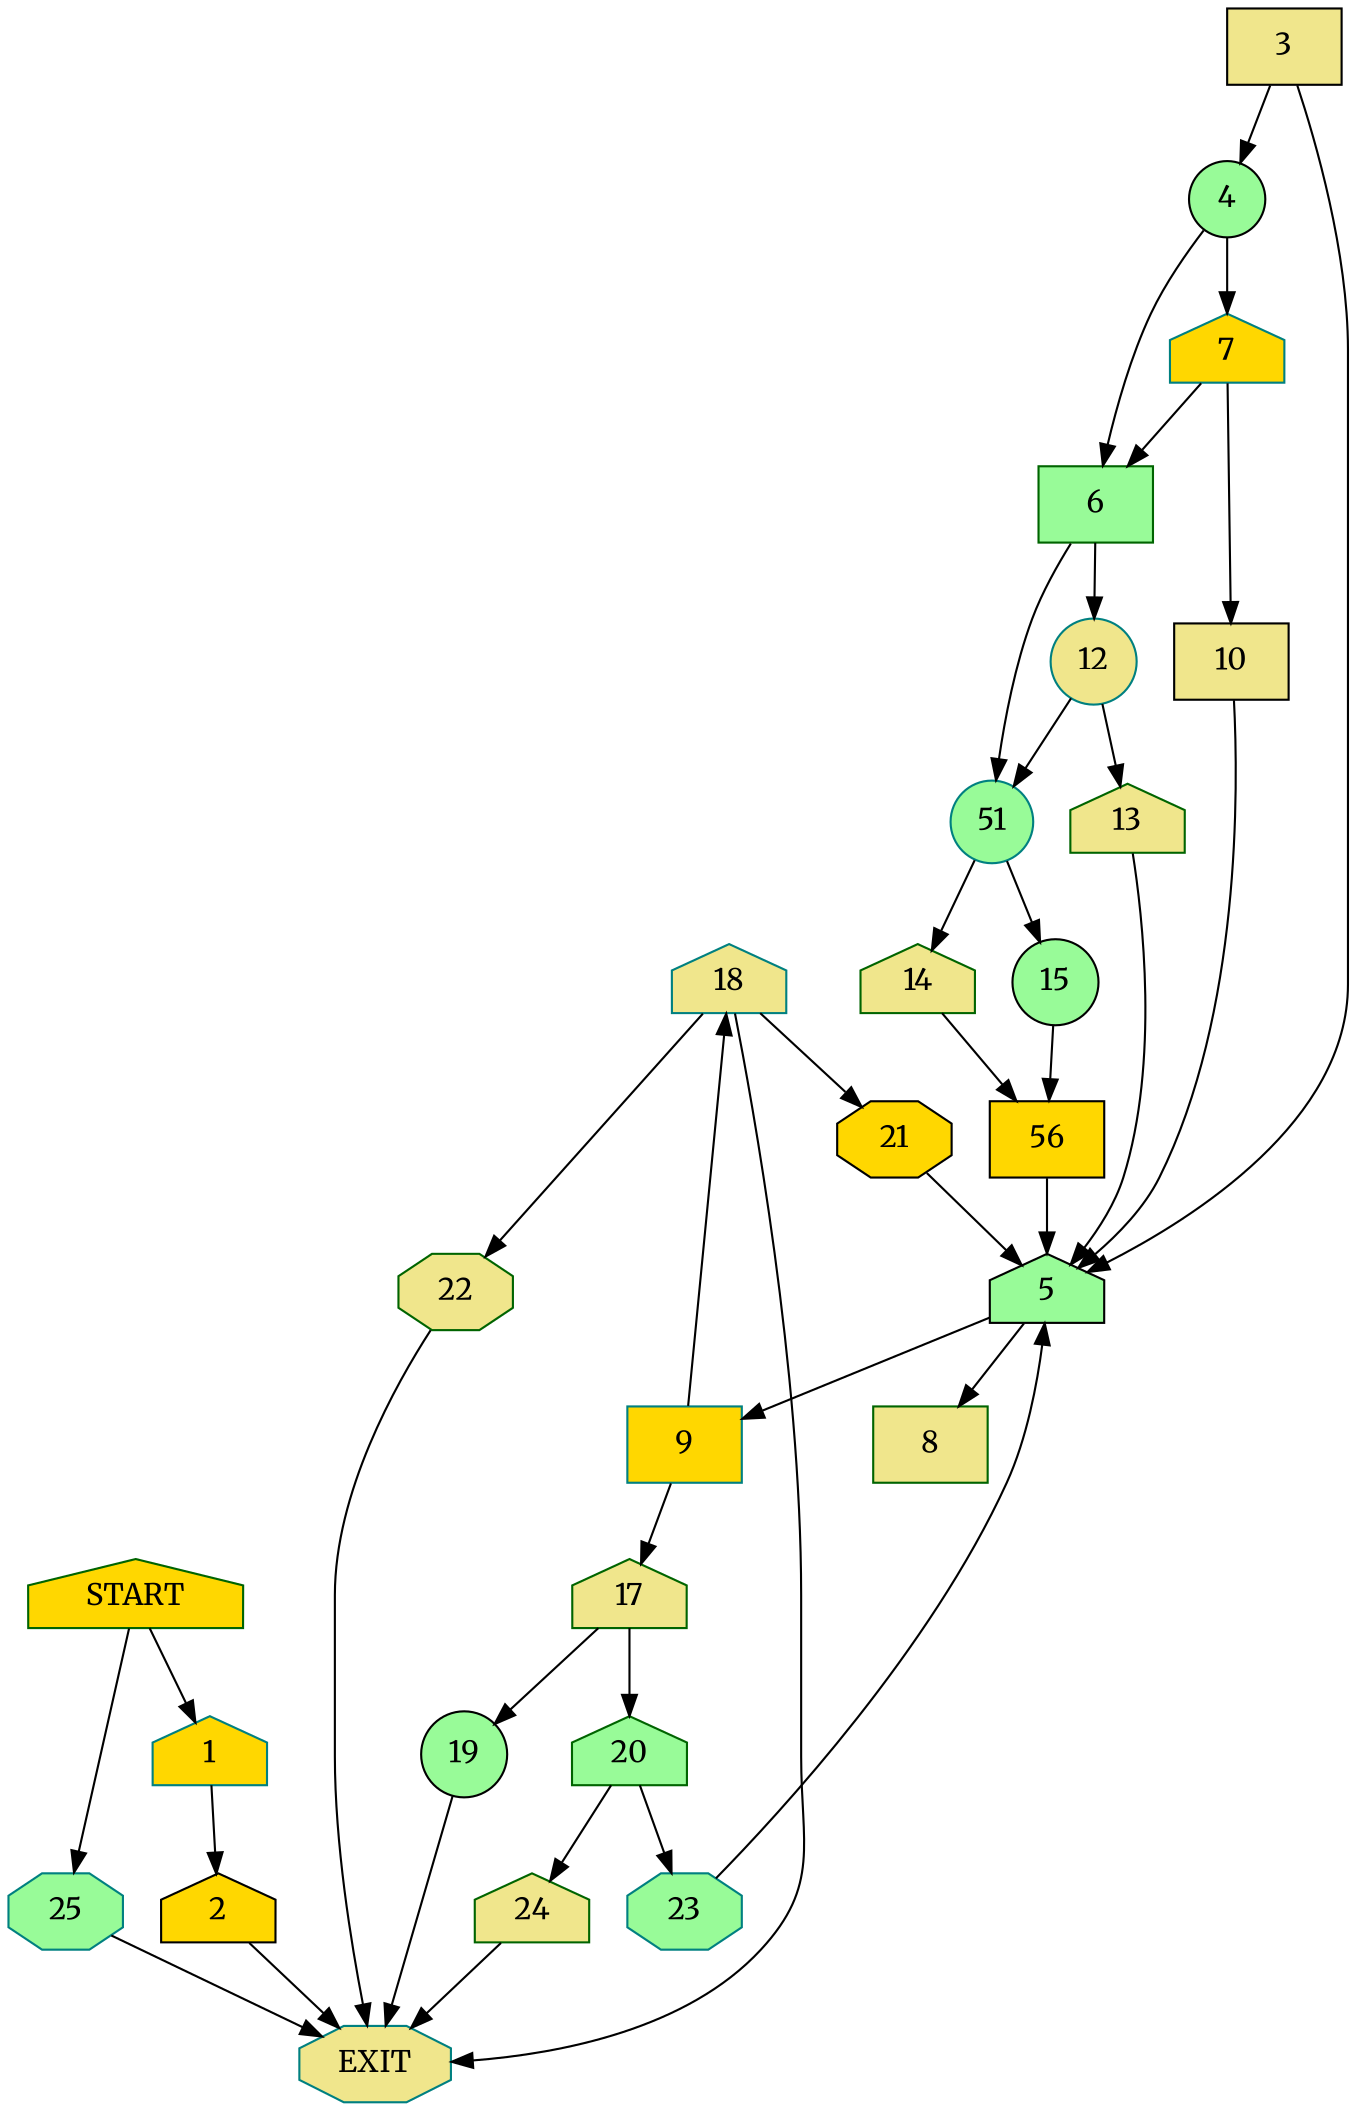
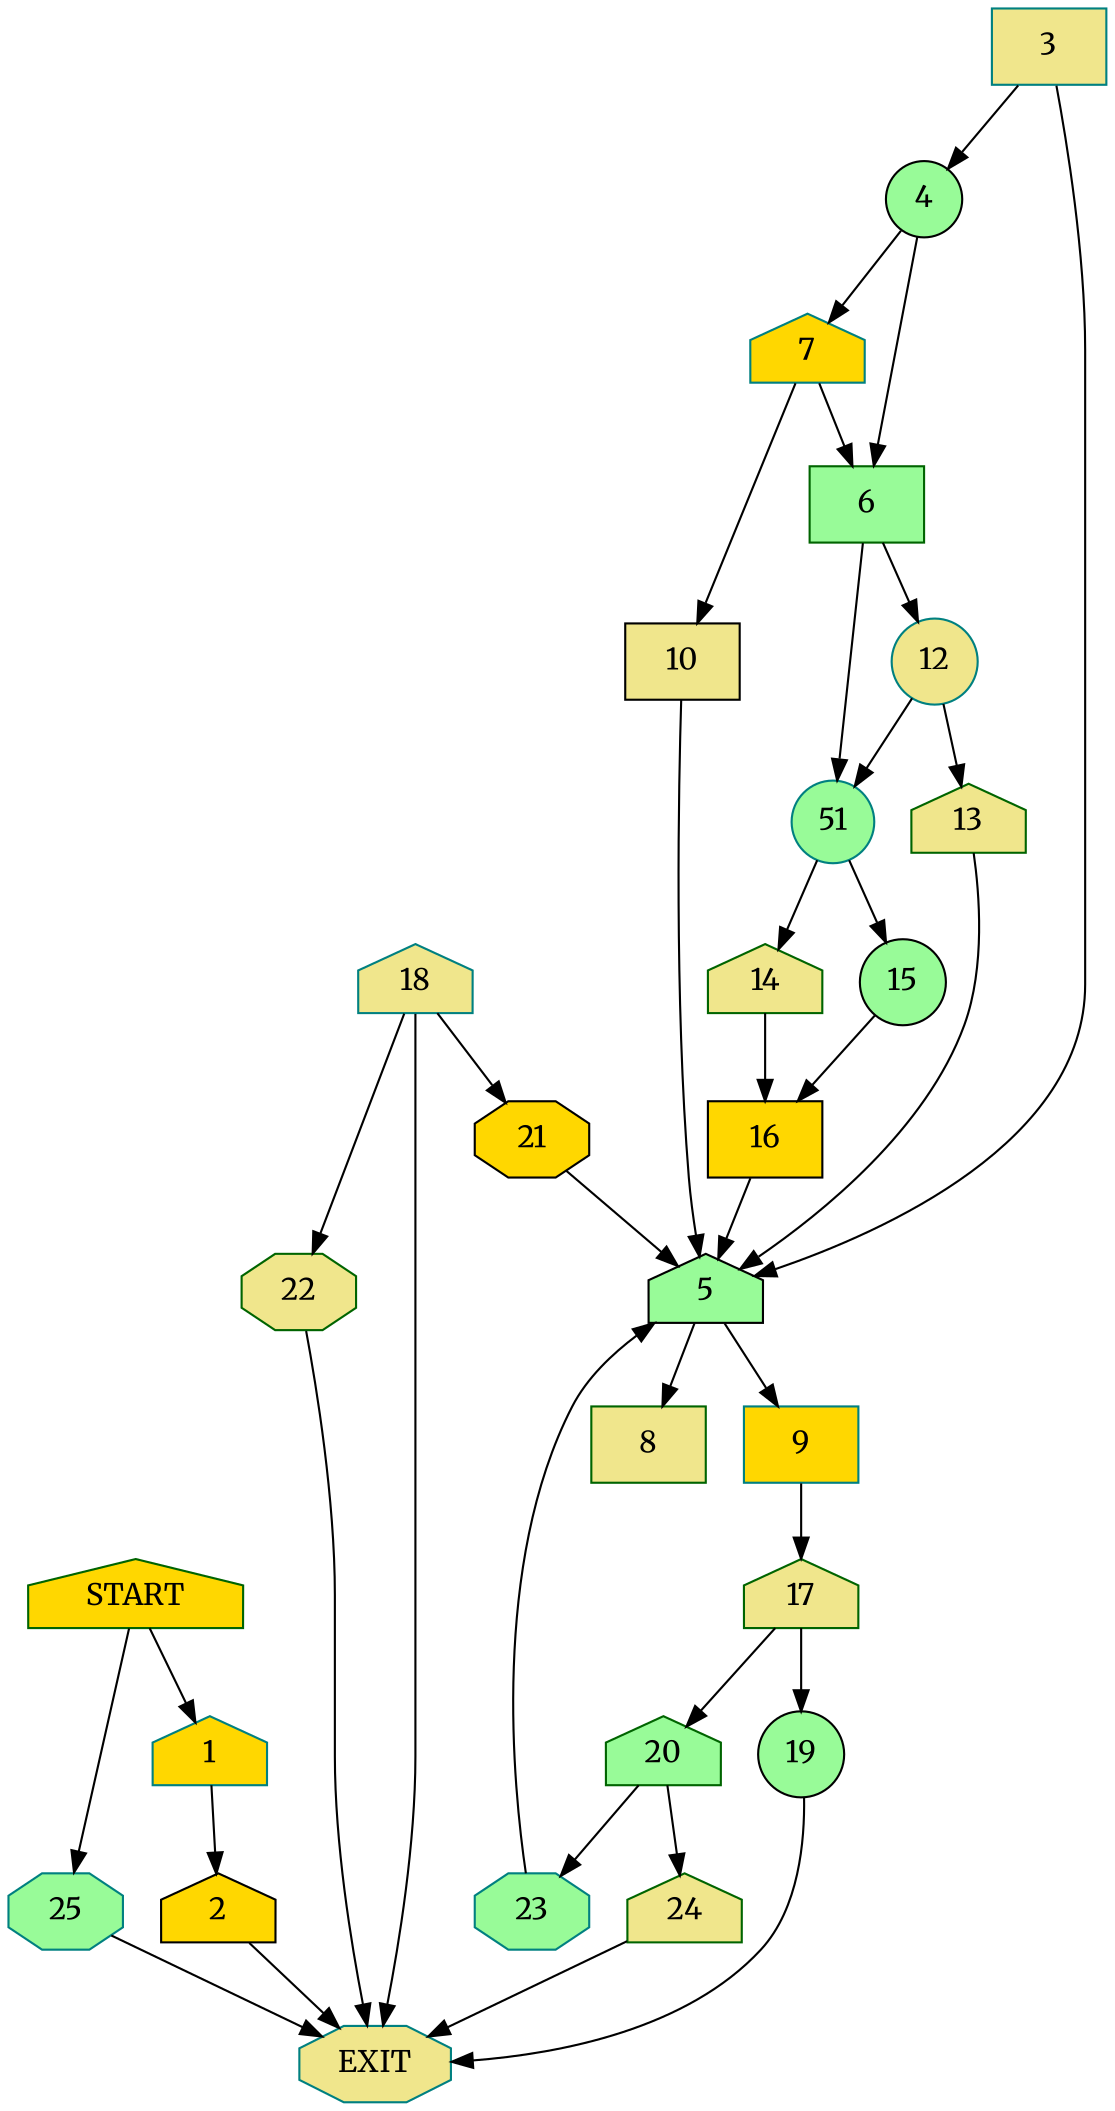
  digraph {
    fontname=Merriweather
    node [color=darkgreen fillcolor=khaki fontname=Merriweather shape=house style=filled]
    edge [fontname=Merriweather]
    n1 [fillcolor=gold label=START]
    1 [color=teal fillcolor=gold]
    25 [color=teal fillcolor=palegreen shape=octagon]
    2 [color=black fillcolor=gold]
    n5 [color=teal label=EXIT shape=octagon]
-   3 [color=black shape=box]
+   3 [color=teal shape=box]
    4 [color=black fillcolor=palegreen shape=circle]
    5 [color=black fillcolor=palegreen]
    6 [fillcolor=palegreen shape=box]
    7 [color=teal fillcolor=gold]
    8 [shape=box]
    9 [color=teal fillcolor=gold shape=box]
    n13 [color=teal fillcolor=palegreen label=51 shape=circle]
    12 [color=teal shape=circle]
    10 [color=black shape=box]
    17
    18 [color=teal]
    14
    15 [color=black fillcolor=palegreen shape=circle]
    13
    19 [color=black fillcolor=palegreen shape=circle]
    20 [fillcolor=palegreen]
    21 [color=black fillcolor=gold shape=octagon]
    22 [shape=octagon]
-   16 [color=black fillcolor=gold shape=box label=56]
+   16 [color=black fillcolor=gold shape=box]
    23 [color=teal fillcolor=palegreen shape=octagon]
    24
    n1 -> 1
    n1 -> 25
    1 -> 2
    25 -> n5
    2 -> n5
    3 -> 4
    3 -> 5
    4 -> 6
    4 -> 7
    5 -> 8
    5 -> 9
    6 -> n13
    6 -> 12
    7 -> 6
    7 -> 10
    9 -> 17
-   9 -> 18
    n13 -> 14
    n13 -> 15
    12 -> n13
    12 -> 13
    10 -> 5
    17 -> 19
    17 -> 20
    18 -> n5
    18 -> 21
    18 -> 22
    14 -> 16
    15 -> 16
    13 -> 5
    19 -> n5
    20 -> 23
    20 -> 24
    21 -> 5
    22 -> n5
    16 -> 5
    23 -> 5
    24 -> n5
  }
